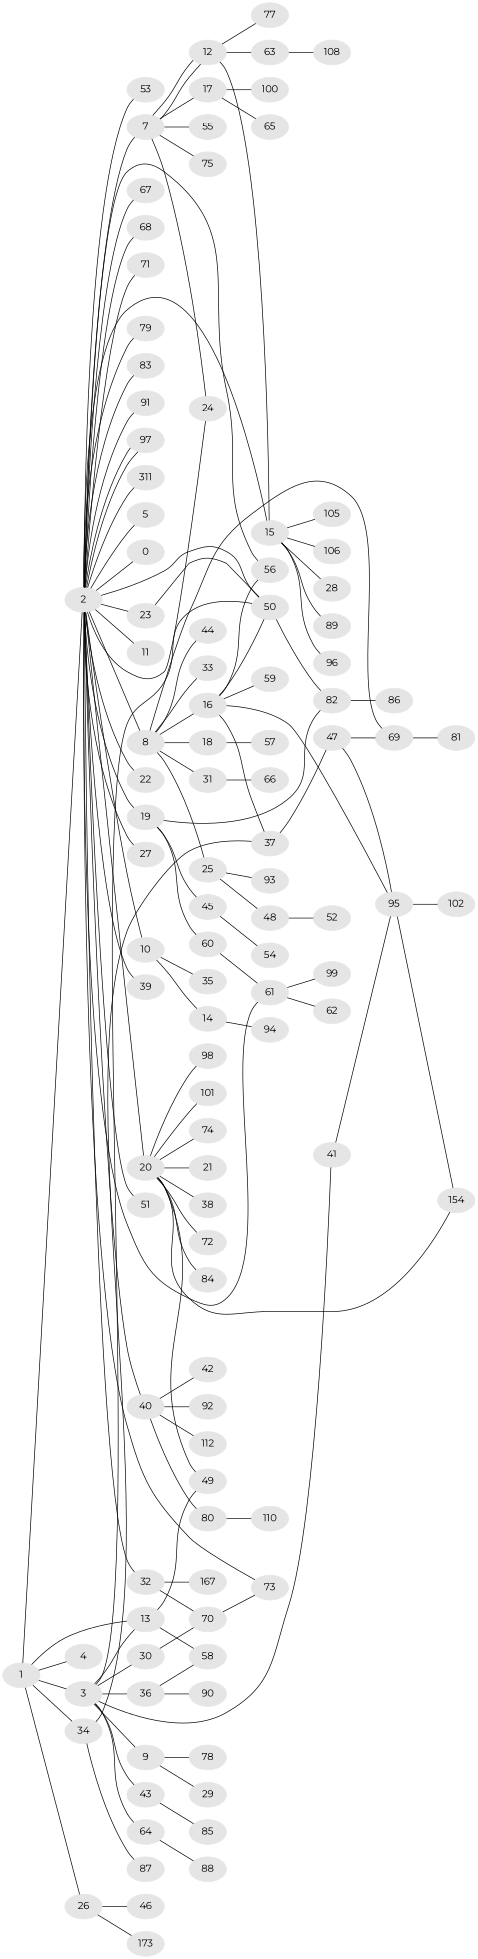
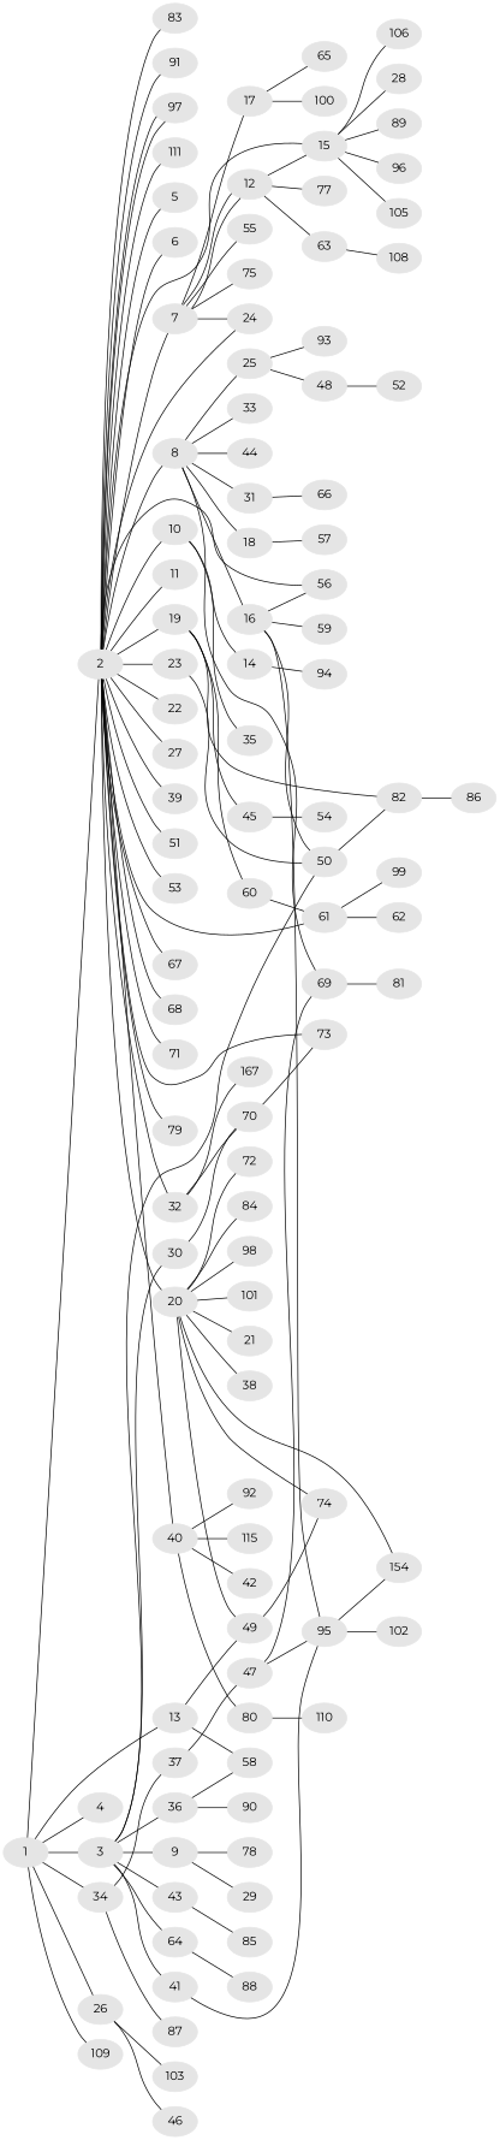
  graph {
    fontname=Montserrat
    rankdir=LR
    node [color=gray90 fontname=Montserrat style=filled]
    edge [fontname=Montserrat]
    1
    2
    3
    4
    13
    26
    34
+   109
    5
-   6 [label=0]
+   6
    7
    8
    10
    11
    15
    19
    20
    22
    23
    24
    27
    32
    39
    40
    50
    51
    53
    56
    61
    67
    68
    71
    73
    79
    83
    91
    97
-   111 [label=311]
+   111
    9
    30
    36
    41
    43
    64
    49
    58
    46
-   103 [label=173]
+   103
    37
    87
    12
    17
    55
    75
    16
    18
    25
    31
    33
    44
    69
    14
    35
    28
    89
    96
    105
    106
    45
    60
    82
    21
    38
    72
    84
    98
    101
    n78 [label=154]
    74
    70
    n81 [label=167]
    42
    80
    92
-   112
+   112 [label=115]
    62
    99
    29
    78
    90
    95
    85
    88
    63
    77
    65
    100
    59
    57
    48
    93
    66
    81
    94
    108
    47
    102
    54
    86
    52
    110
    1 -- 2
    1 -- 3
    1 -- 4
    1 -- 13
    1 -- 26
    1 -- 34
+   1 -- 109
    2 -- 5
    2 -- 6
    2 -- 7
    2 -- 8
    2 -- 10
    2 -- 11
    2 -- 15
    2 -- 19
    2 -- 20
    2 -- 22
    2 -- 23
    2 -- 24
    2 -- 27
    2 -- 32
    2 -- 39
    2 -- 40
-   2 -- 50
    2 -- 51
    2 -- 53
    2 -- 56
    2 -- 61
    2 -- 67
    2 -- 68
    2 -- 71
    2 -- 73
    2 -- 79
    2 -- 83
    2 -- 91
    2 -- 97
    2 -- 97
    2 -- 111
-   3 -- 13
    3 -- 50
    3 -- 9
    3 -- 30
    3 -- 36
    3 -- 41
    3 -- 43
    3 -- 64
    13 -- 49
    13 -- 58
    26 -- 46
    26 -- 103
    34 -- 37
    34 -- 87
    7 -- 24
    7 -- 12
    7 -- 12
    7 -- 17
    7 -- 55
    7 -- 75
    8 -- 16
    8 -- 18
    8 -- 25
    8 -- 31
    8 -- 33
    8 -- 44
    8 -- 69
    10 -- 14
    10 -- 35
    15 -- 28
    15 -- 89
    15 -- 96
    15 -- 105
    15 -- 106
    19 -- 45
    19 -- 60
    19 -- 82
    20 -- 49
    20 -- 21
    20 -- 38
    20 -- 72
    20 -- 84
    20 -- 98
    20 -- 101
    20 -- n78
    20 -- 74
    23 -- 50
    32 -- 70
    32 -- n81
    40 -- 42
    40 -- 80
    40 -- 92
    40 -- 112
    50 -- 82
    61 -- 62
    61 -- 99
    9 -- 29
    9 -- 78
    30 -- 70
    36 -- 58
    36 -- 90
    41 -- 95
    43 -- 85
    64 -- 88
+   49 -- 74
    37 -- 47
    12 -- 15
    12 -- 63
    12 -- 77
    17 -- 65
    17 -- 100
    16 -- 50
    16 -- 56
-   16 -- 37
    16 -- 95
    16 -- 59
    18 -- 57
    25 -- 48
    25 -- 93
    31 -- 66
    69 -- 81
    14 -- 94
    45 -- 54
    60 -- 61
    82 -- 86
    70 -- 73
    80 -- 110
    95 -- n78
    95 -- 102
    63 -- 108
    48 -- 52
    47 -- 69
    47 -- 95
  }
